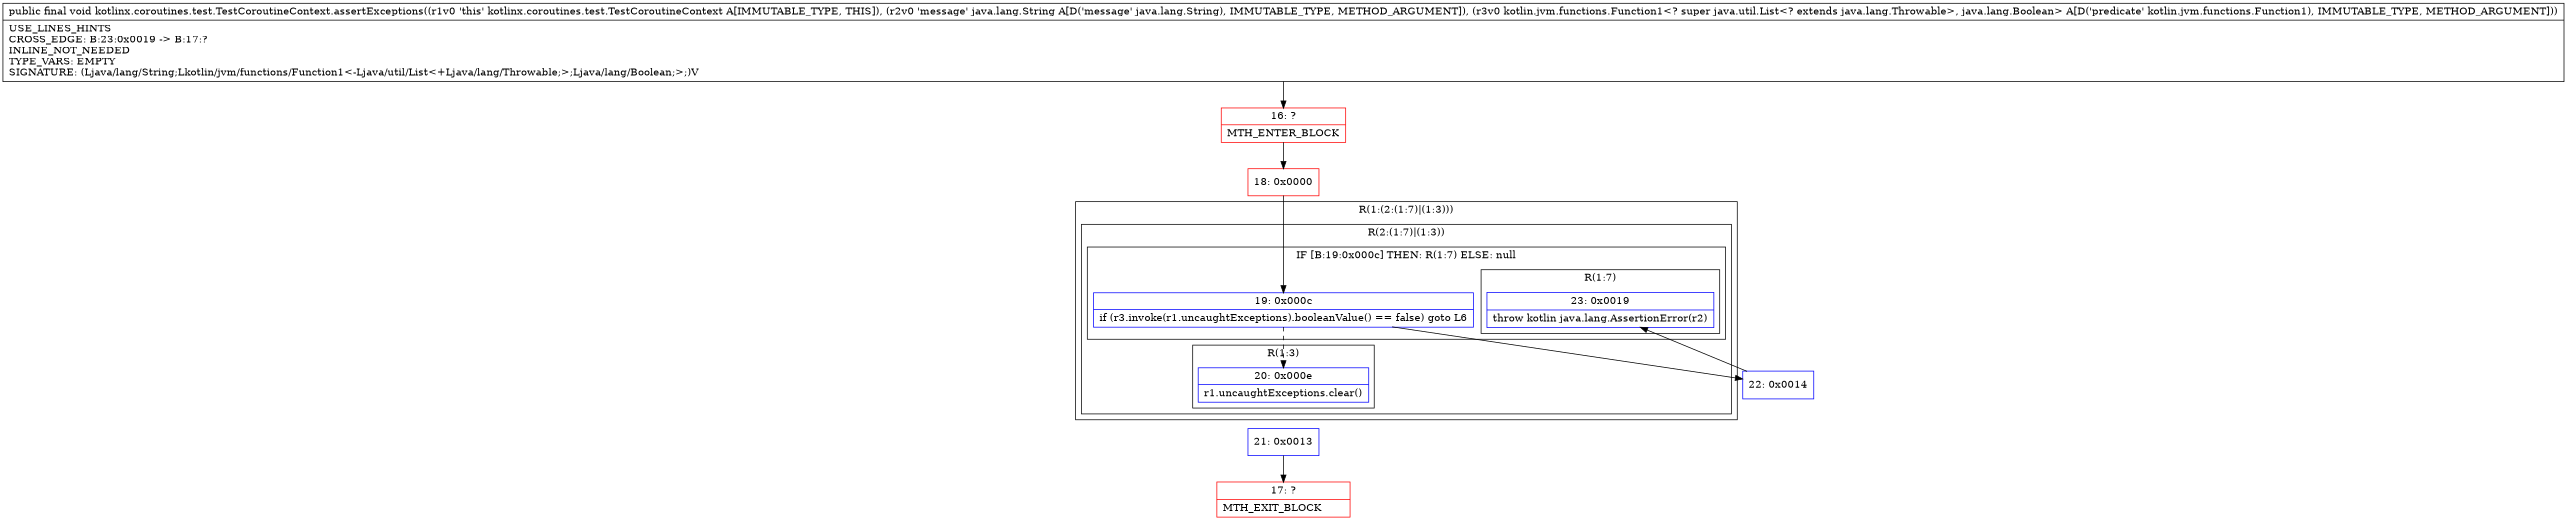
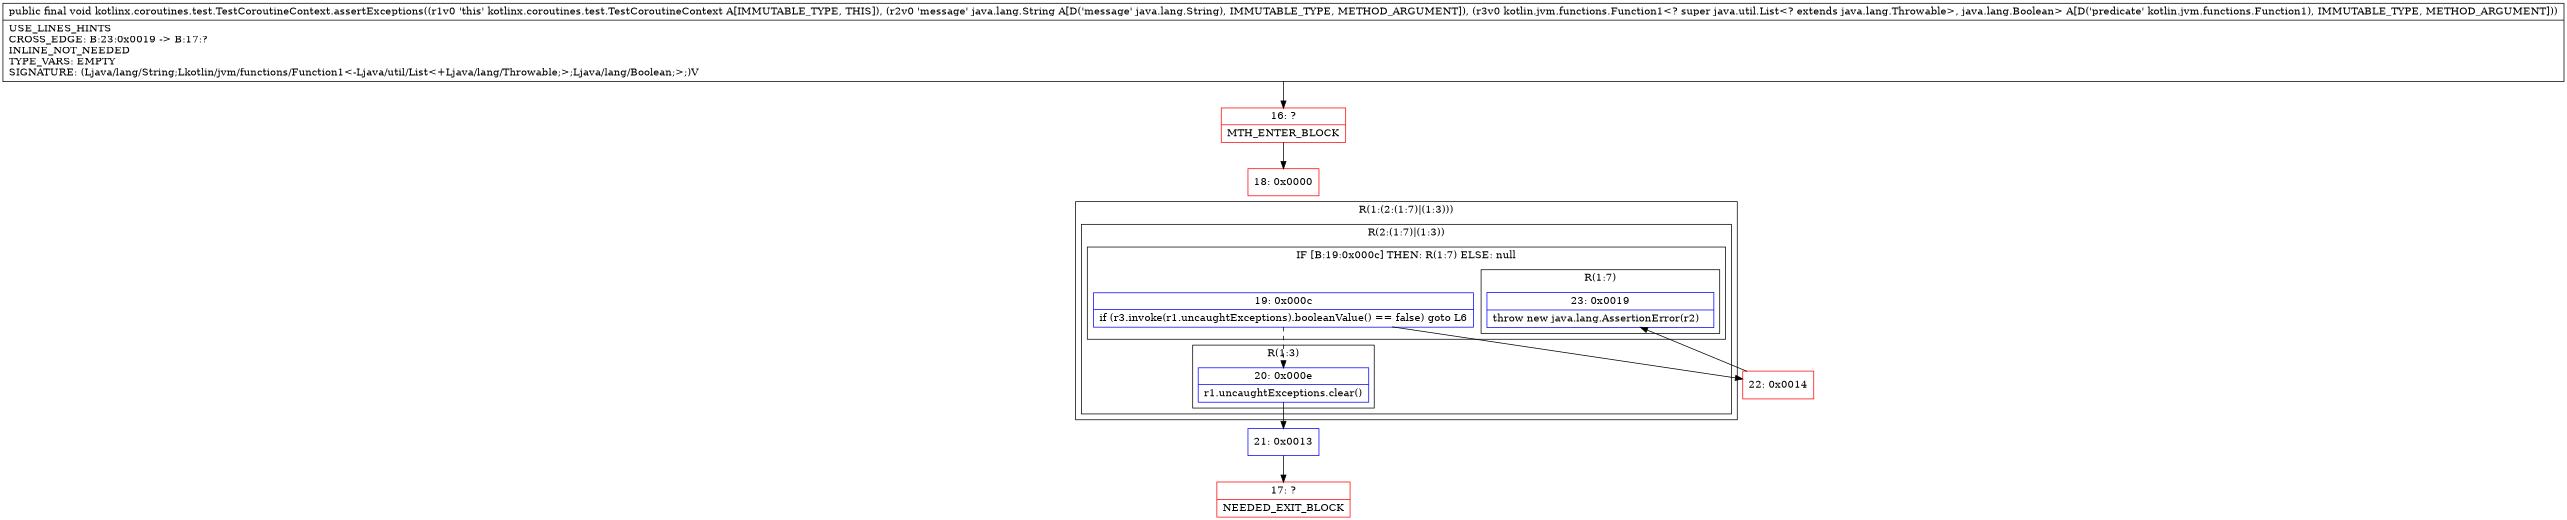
  digraph {
    node [color=blue shape=record]
-   n1 [label="{23\:\ 0x0019|throw kotlin java.lang.AssertionError(r2)\l}"]
+   n1 [label="{23\:\ 0x0019|throw new java.lang.AssertionError(r2)\l}"]
    n2 [label="{19\:\ 0x000c|if (r3.invoke(r1.uncaughtExceptions).booleanValue() == false) goto L6\l}"]
    n3 [label="{20\:\ 0x000e|r1.uncaughtExceptions.clear()\l}"]
-   n4 [label="{22\:\ 0x0014}"]
+   n4 [color=red label="{22\:\ 0x0014}"]
    n5 [label="{21\:\ 0x0013}"]
-   n6 [color=red label="{17\:\ ?|MTH_EXIT_BLOCK\l}"]
+   n6 [color=red label="{17\:\ ?|NEEDED_EXIT_BLOCK\l}"]
    n7 [color=red label="{16\:\ ?|MTH_ENTER_BLOCK\l}"]
    n8 [color=red label="{18\:\ 0x0000}"]
    n9 [label="{public final void kotlinx.coroutines.test.TestCoroutineContext.assertExceptions((r1v0 'this' kotlinx.coroutines.test.TestCoroutineContext A[IMMUTABLE_TYPE, THIS]), (r2v0 'message' java.lang.String A[D('message' java.lang.String), IMMUTABLE_TYPE, METHOD_ARGUMENT]), (r3v0 kotlin.jvm.functions.Function1\<? super java.util.List\<? extends java.lang.Throwable\>, java.lang.Boolean\> A[D('predicate' kotlin.jvm.functions.Function1), IMMUTABLE_TYPE, METHOD_ARGUMENT]))  | USE_LINES_HINTS\lCROSS_EDGE: B:23:0x0019 \-\> B:17:?\lINLINE_NOT_NEEDED\lTYPE_VARS: EMPTY\lSIGNATURE: (Ljava\/lang\/String;Lkotlin\/jvm\/functions\/Function1\<\-Ljava\/util\/List\<+Ljava\/lang\/Throwable;\>;Ljava\/lang\/Boolean;\>;)V\l}" color=""]
    subgraph cluster_1 {
      label="R(1:(2:(1:7)|(1:3)))"
      subgraph cluster_2 {
        label="R(2:(1:7)|(1:3))"
        subgraph cluster_3 {
          label="IF [B:19:0x000c] THEN: R(1:7) ELSE: null"
          n2
          subgraph cluster_4 {
            label="R(1:7)"
            n1
          }
        }
        subgraph cluster_5 {
          label="R(1:3)"
          n3
        }
      }
    }
    n2 -> n3 [style=dashed]
    n2 -> n4
+   n3 -> n5
    n4 -> n1
    n5 -> n6
    n7 -> n8
-   n8 -> n2
    n9 -> n7
  }
